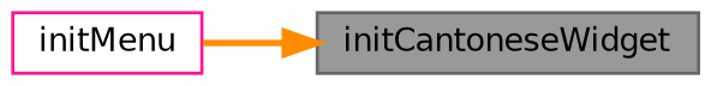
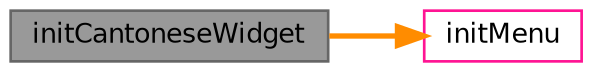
  digraph {
    rankdir=RL
    node [fontname=Helvetica fontsize=10 shape=box style=filled]
    n1 [color=gray40 fillcolor=grey60 fontcolor=black height=0.2 label=initCantoneseWidget width=0.4]
    n2 [color=deeppink fillcolor=white height=0.2 label=initMenu width=0.4]
-   n1 -> n2 [color=darkorange dir=back fontname=Helvetica fontsize=10 labelfontname=Helvetica labelfontsize=10 style=bold]
+   n2 -> n1 [color=darkorange dir=back fontname=Helvetica fontsize=10 labelfontname=Helvetica labelfontsize=10 style=bold]
  }
